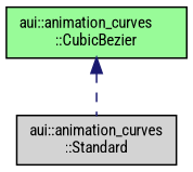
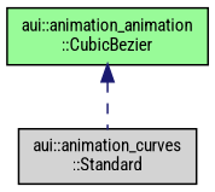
  digraph {
    fontname="Roboto Condensed"
    node [color=black fontname="Roboto Condensed" fontsize=10 shape=record style=filled]
    n1 [fillcolor=lightgrey fontcolor=black height=0.2 label="aui::animation_curves\l::Standard" width=0.4]
-   n2 [fillcolor=palegreen height=0.2 label="aui::animation_curves\l::CubicBezier" width=0.4]
+   n2 [fillcolor=palegreen height=0.2 label="aui::animation_animation\l::CubicBezier" width=0.4]
    n2 -> n1 [color=midnightblue dir=back fontname="Roboto Condensed" fontsize=10 labelfontname=Helvetica labelfontsize=10 style=dashed]
  }
